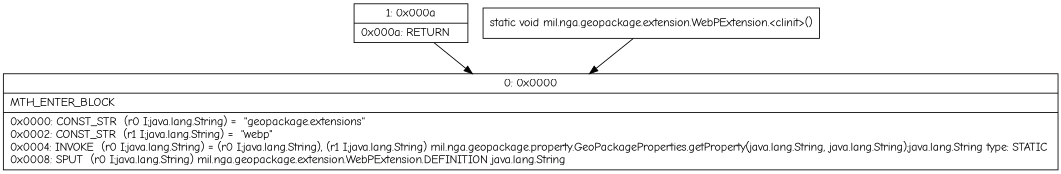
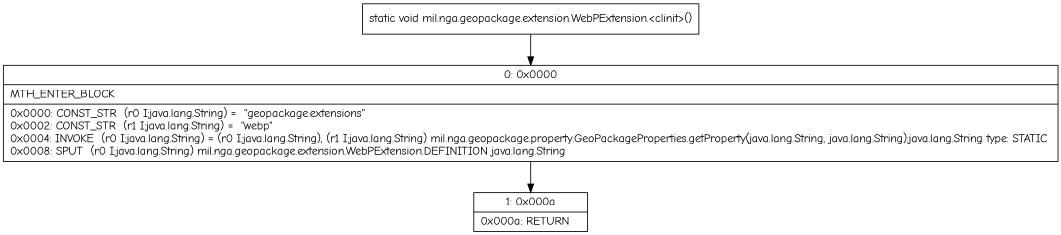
  digraph {
    fontname="Comic Neue"
    node [shape=record fontname="Comic Neue"]
    edge [fontname="Comic Neue"]
    n1 [label="{0\:\ 0x0000|MTH_ENTER_BLOCK\l|0x0000: CONST_STR  (r0 I:java.lang.String) =  \"geopackage.extensions\" \l0x0002: CONST_STR  (r1 I:java.lang.String) =  \"webp\" \l0x0004: INVOKE  (r0 I:java.lang.String) = (r0 I:java.lang.String), (r1 I:java.lang.String) mil.nga.geopackage.property.GeoPackageProperties.getProperty(java.lang.String, java.lang.String):java.lang.String type: STATIC \l0x0008: SPUT  (r0 I:java.lang.String) mil.nga.geopackage.extension.WebPExtension.DEFINITION java.lang.String \l}"]
    n2 [label="{1\:\ 0x000a|0x000a: RETURN   \l}"]
    n3 [label="{static void mil.nga.geopackage.extension.WebPExtension.\<clinit\>() }"]
-   n2 -> n1
+   n1 -> n2
    n3 -> n1
  }
